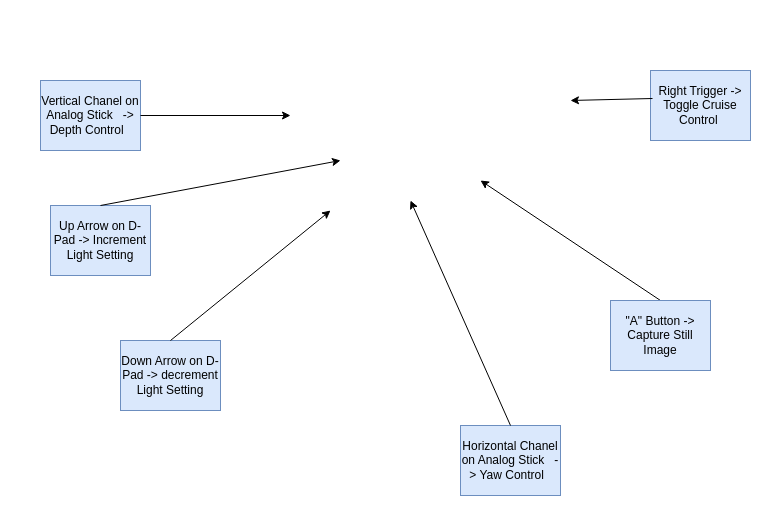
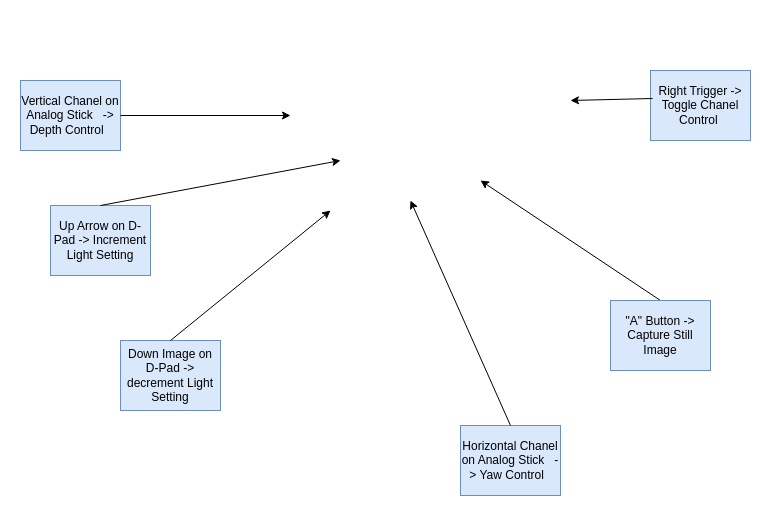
  <mxCell id="0" />
  <mxCell id="1" parent="0" />
  <mxCell id="2" value="" style="shape=image;imageAspect=0;aspect=fixed;verticalLabelPosition=bottom;verticalAlign=top;image=https://webobjects2.cdw.com/is/image/CDW/5497343?wid=1142&amp;hei=818&amp;resMode=bilin&amp;fit=fit,1;" vertex="1" parent="1"><mxGeometry x="160" y="20" width="520" height="372" as="geometry" /></mxCell>
  <mxCell id="3" value="" style="endArrow=classic;html=1;exitX=0.5;exitY=0;exitDx=0;exitDy=0;" edge="1" parent="1" source="4"><mxGeometry width="50" height="50" relative="1" as="geometry"><mxPoint x="620" y="280" as="sourcePoint" /><mxPoint x="480" y="180" as="targetPoint" /></mxGeometry></mxCell>
  <mxCell id="4" value="&quot;A&quot; Button -&amp;gt; Capture Still Image" style="rounded=0;whiteSpace=wrap;html=1;fillColor=#dae8fc;strokeColor=#6c8ebf;" vertex="1" parent="1"><mxGeometry x="610" y="300" width="100" height="70" as="geometry" /></mxCell>
  <mxCell id="5" value="Up Arrow on D-Pad -&amp;gt; Increment Light Setting" style="rounded=0;whiteSpace=wrap;html=1;fillColor=#dae8fc;strokeColor=#6c8ebf;" vertex="1" parent="1"><mxGeometry x="50" y="205" width="100" height="70" as="geometry" /></mxCell>
  <mxCell id="6" value="" style="endArrow=classic;html=1;exitX=0.5;exitY=0;exitDx=0;exitDy=0;" edge="1" parent="1" source="5"><mxGeometry width="50" height="50" relative="1" as="geometry"><mxPoint x="250" y="260" as="sourcePoint" /><mxPoint x="340" y="160" as="targetPoint" /></mxGeometry></mxCell>
- <mxCell id="7" value="Down Arrow on D-Pad -&amp;gt; decrement Light Setting" style="rounded=0;whiteSpace=wrap;html=1;fillColor=#dae8fc;strokeColor=#6c8ebf;" vertex="1" parent="1"><mxGeometry x="120" y="340" width="100" height="70" as="geometry" /></mxCell>
+ <mxCell id="7" value="Down Image on D-Pad -&amp;gt; decrement Light Setting" style="rounded=0;whiteSpace=wrap;html=1;fillColor=#dae8fc;strokeColor=#6c8ebf;" vertex="1" parent="1"><mxGeometry x="120" y="340" width="100" height="70" as="geometry" /></mxCell>
  <mxCell id="8" value="" style="endArrow=classic;html=1;exitX=0.5;exitY=0;exitDx=0;exitDy=0;" edge="1" parent="1" source="7"><mxGeometry width="50" height="50" relative="1" as="geometry"><mxPoint x="200" y="310" as="sourcePoint" /><mxPoint x="330" y="210" as="targetPoint" /></mxGeometry></mxCell>
  <mxCell id="9" value="Horizontal Chanel on Analog Stick&amp;nbsp; &amp;nbsp;-&amp;gt; Yaw Control&amp;nbsp;&amp;nbsp;" style="rounded=0;whiteSpace=wrap;html=1;fillColor=#dae8fc;strokeColor=#6c8ebf;" vertex="1" parent="1"><mxGeometry x="460" y="425" width="100" height="70" as="geometry" /></mxCell>
  <mxCell id="10" value="" style="endArrow=classic;html=1;exitX=0.5;exitY=0;exitDx=0;exitDy=0;" edge="1" parent="1" source="9"><mxGeometry width="50" height="50" relative="1" as="geometry"><mxPoint x="500" y="440" as="sourcePoint" /><mxPoint x="410" y="200" as="targetPoint" /></mxGeometry></mxCell>
- <mxCell id="11" value="Vertical Chanel on Analog Stick&amp;nbsp; &amp;nbsp;-&amp;gt; Depth Control&amp;nbsp;&amp;nbsp;" style="rounded=0;whiteSpace=wrap;html=1;fillColor=#dae8fc;strokeColor=#6c8ebf;" vertex="1" parent="1"><mxGeometry x="40" y="80" width="100" height="70" as="geometry" /></mxCell>
+ <mxCell id="11" value="Vertical Chanel on Analog Stick&amp;nbsp; &amp;nbsp;-&amp;gt; Depth Control&amp;nbsp;&amp;nbsp;" style="rounded=0;whiteSpace=wrap;html=1;fillColor=#dae8fc;strokeColor=#6c8ebf;" vertex="1" parent="1"><mxGeometry x="20" y="80" width="100" height="70" as="geometry" /></mxCell>
  <mxCell id="12" value="" style="endArrow=classic;html=1;exitX=1;exitY=0.5;exitDx=0;exitDy=0;" edge="1" parent="1" source="11"><mxGeometry width="50" height="50" relative="1" as="geometry"><mxPoint x="190" y="95" as="sourcePoint" /><mxPoint x="290" y="115" as="targetPoint" /></mxGeometry></mxCell>
- <mxCell id="13" value="Right Trigger -&amp;gt; Toggle Cruise Control&amp;nbsp;" style="rounded=0;whiteSpace=wrap;html=1;fillColor=#dae8fc;strokeColor=#6c8ebf;" vertex="1" parent="1"><mxGeometry x="650" y="70" width="100" height="70" as="geometry" /></mxCell>
+ <mxCell id="13" value="Right Trigger -&amp;gt; Toggle Chanel Control&amp;nbsp;" style="rounded=0;whiteSpace=wrap;html=1;fillColor=#dae8fc;strokeColor=#6c8ebf;" vertex="1" parent="1"><mxGeometry x="650" y="70" width="100" height="70" as="geometry" /></mxCell>
  <mxCell id="14" value="" style="endArrow=classic;html=1;exitX=0.02;exitY=0.4;exitDx=0;exitDy=0;exitPerimeter=0;" edge="1" parent="1" source="13"><mxGeometry width="50" height="50" relative="1" as="geometry"><mxPoint x="670" y="100" as="sourcePoint" /><mxPoint x="570" y="100" as="targetPoint" /></mxGeometry></mxCell>
